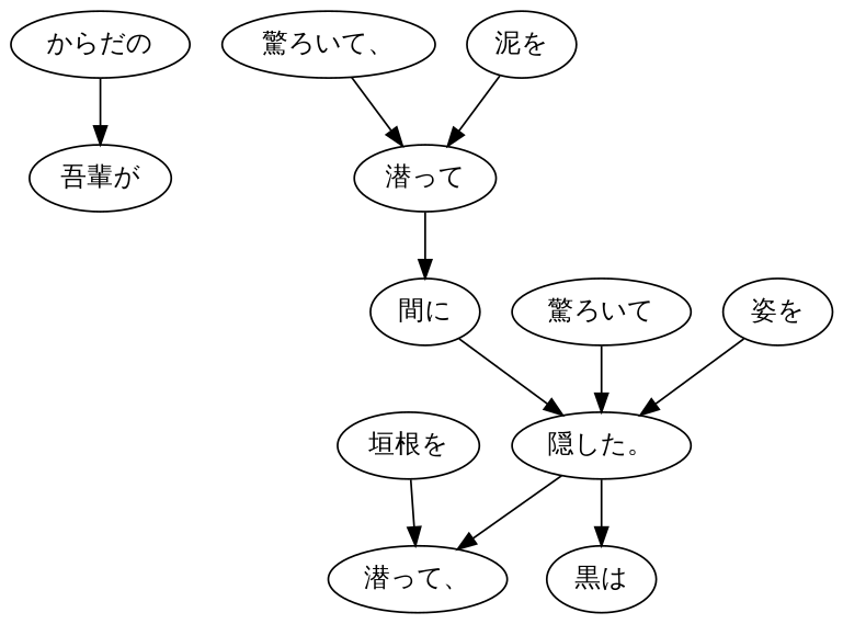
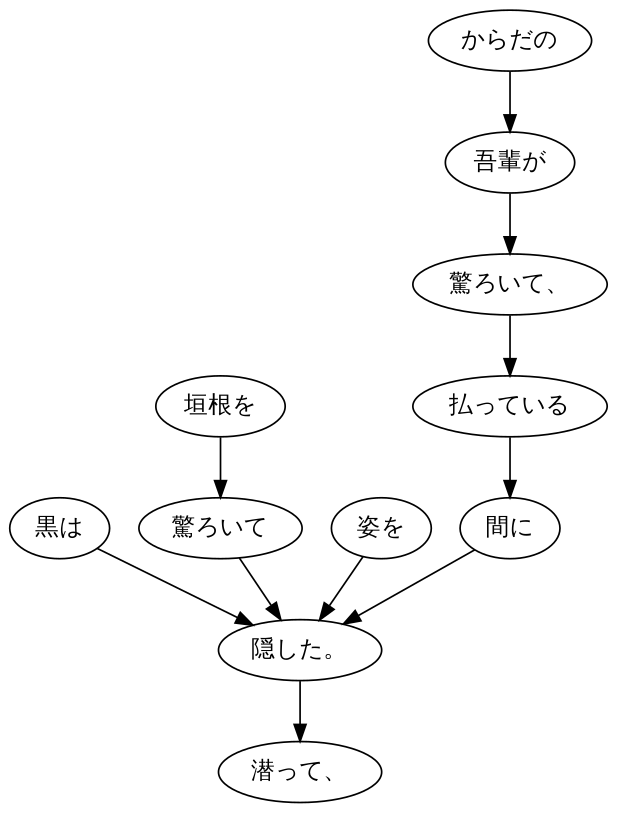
  digraph {
    n1 [label="吾輩が"]
    n2 [label="驚ろいて、"]
-   n3 [label="潜って"]
+   n3 [label="払っている"]
    n4 [label="間に"]
    n5 [label="からだの"]
-   n6 [label="泥を"]
    n7 [label="隠した。"]
    n8 [label="潜って、"]
    n9 [label="黒は"]
    n10 [label="垣根を"]
    n11 [label="驚ろいて"]
    n12 [label="姿を"]
+   n1 -> n2
    n2 -> n3
    n3 -> n4
    n4 -> n7
    n5 -> n1
-   n6 -> n3
    n7 -> n8
-   n7 -> n9
-   n10 -> n8
+   n9 -> n7
+   n10 -> n11
    n11 -> n7
    n12 -> n7
  }
